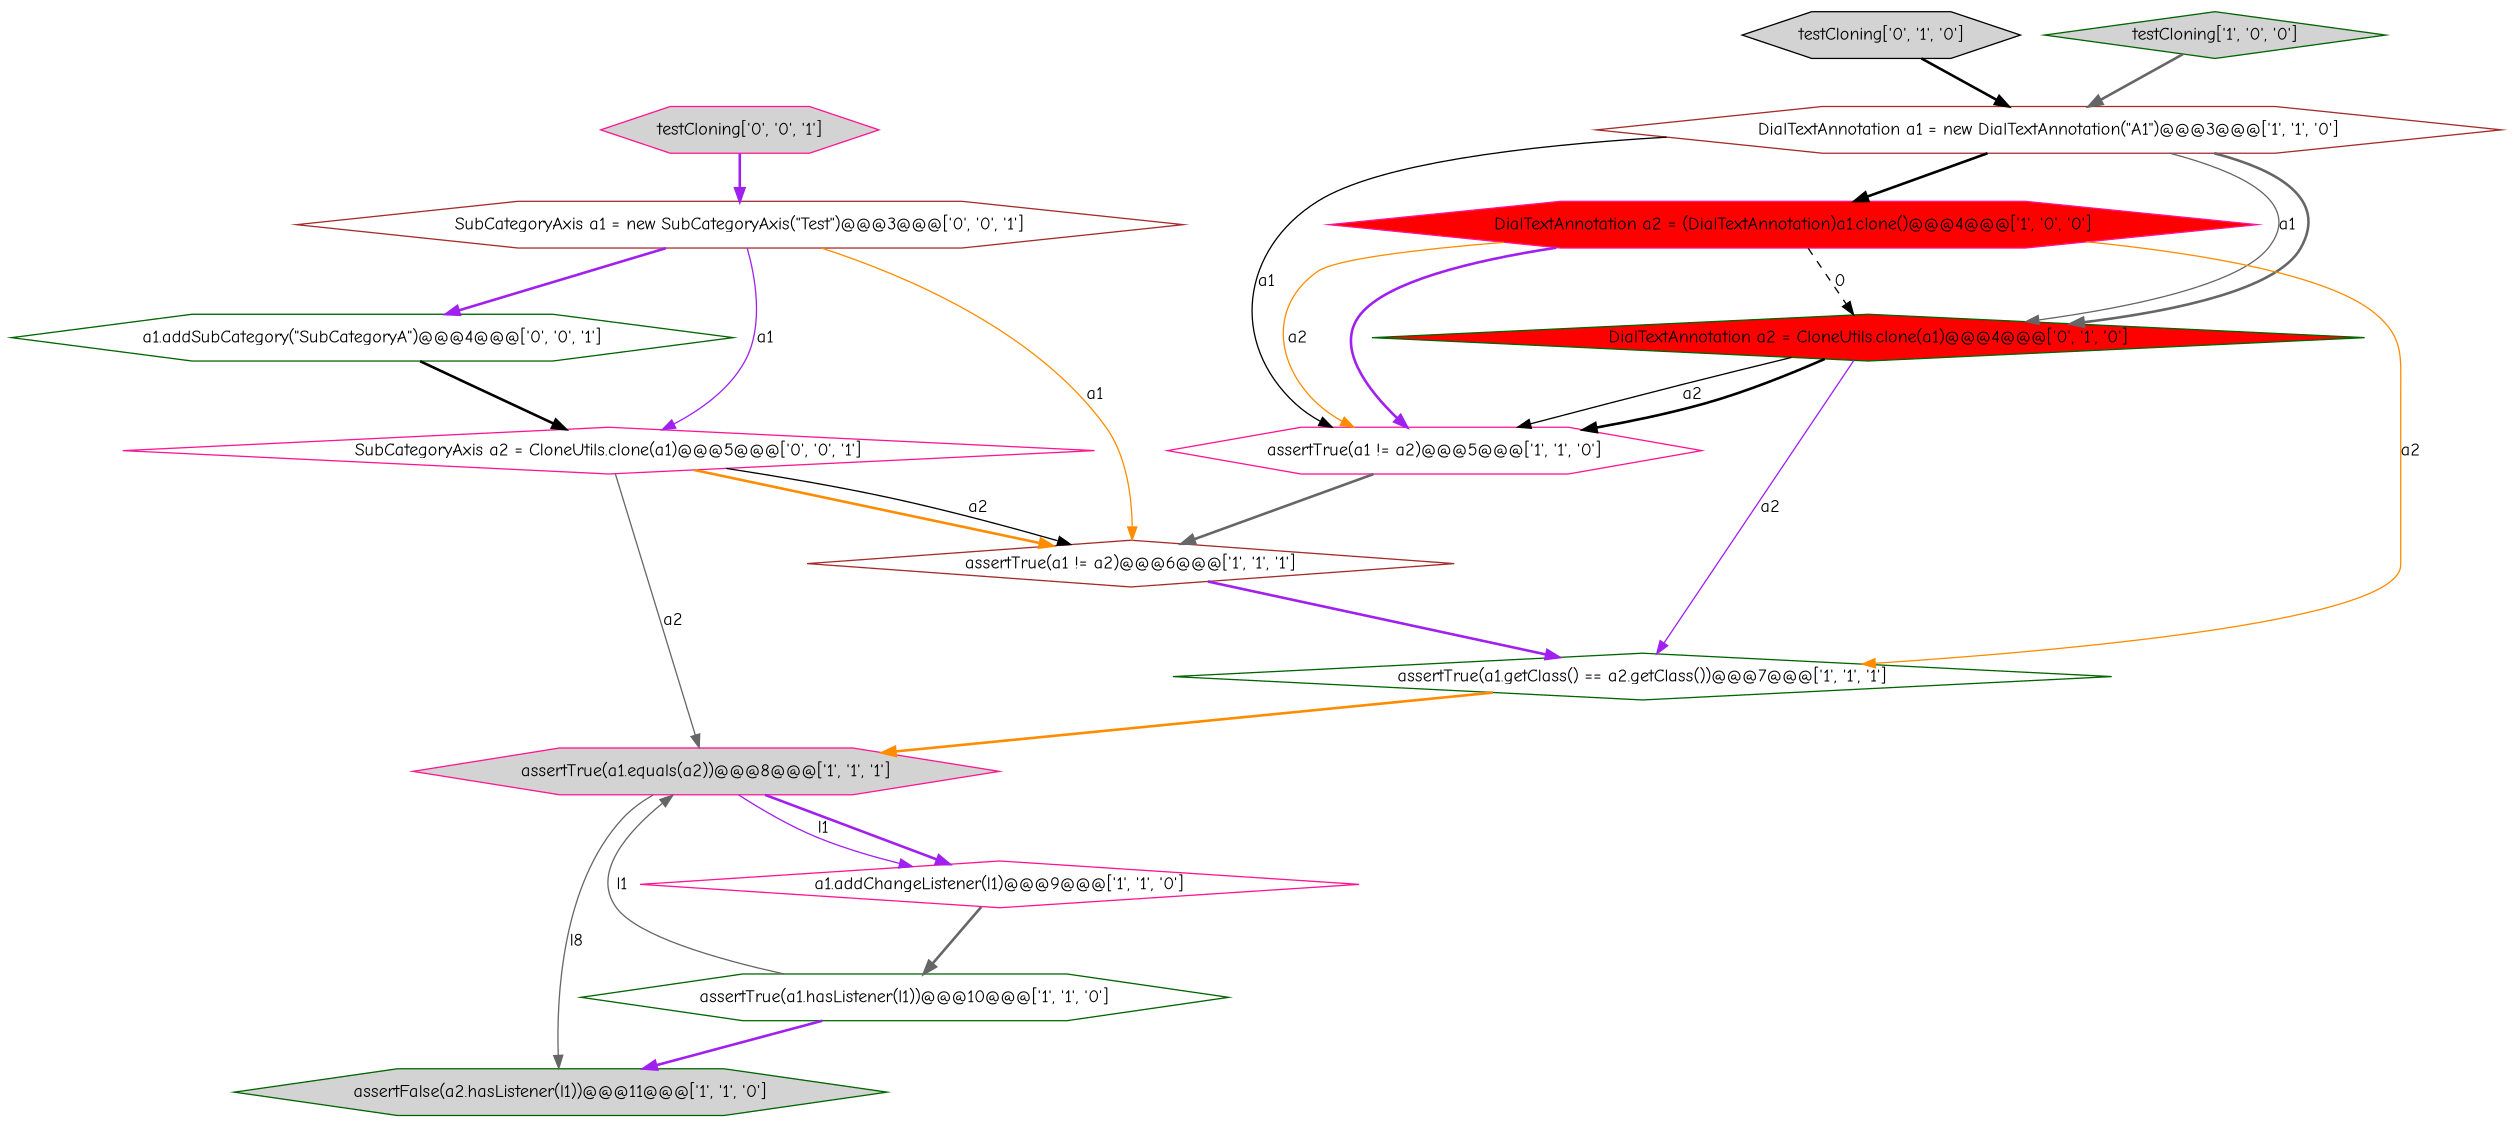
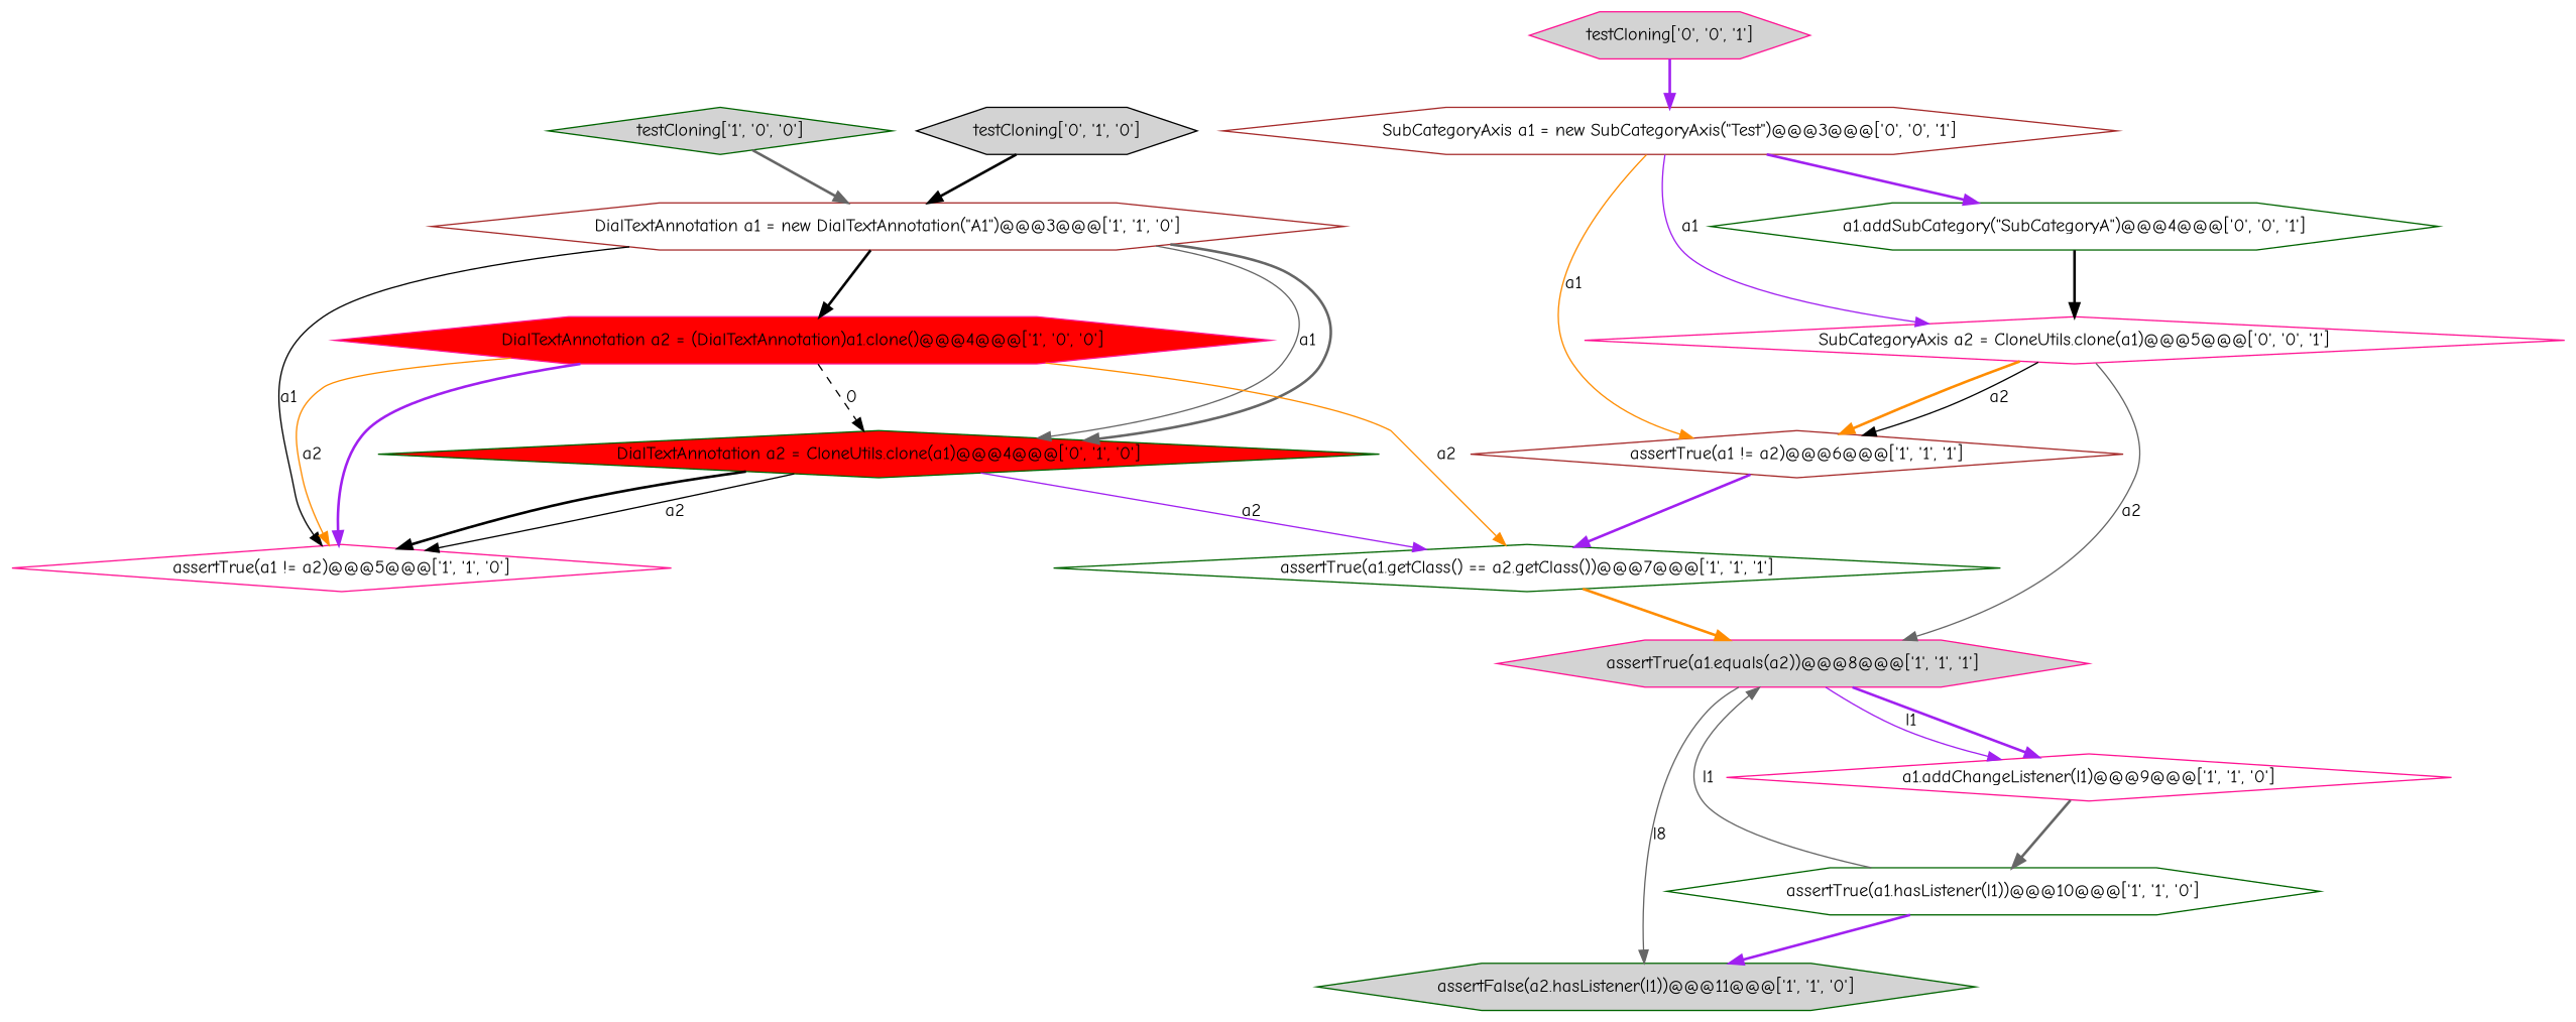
  digraph {
    fontname="Comic Neue"
    node [color=darkgreen fillcolor=white fontname="Comic Neue" shape=hexagon style=filled]
    edge [color=purple fontname="Comic Neue" style=bold]
    n1 [label="a1.addSubCategory(\"SubCategoryA\")@@@4@@@['0', '0', '1']"]
    n2 [color=deeppink label="SubCategoryAxis a2 = CloneUtils.clone(a1)@@@5@@@['0', '0', '1']" shape=diamond]
    n3 [color=brown label="assertTrue(a1 != a2)@@@6@@@['1', '1', '1']" shape=diamond]
    n4 [color=deeppink fillcolor=lightgray label="assertTrue(a1.equals(a2))@@@8@@@['1', '1', '1']"]
    n5 [color=black fillcolor=lightgray label="testCloning['0', '1', '0']"]
    n6 [color=brown label="DialTextAnnotation a1 = new DialTextAnnotation(\"A1\")@@@3@@@['1', '1', '0']"]
    n7 [fillcolor=red label="DialTextAnnotation a2 = CloneUtils.clone(a1)@@@4@@@['0', '1', '0']" shape=diamond]
-   n8 [color=deeppink label="assertTrue(a1 != a2)@@@5@@@['1', '1', '0']"]
+   n8 [color=deeppink label="assertTrue(a1 != a2)@@@5@@@['1', '1', '0']" shape=diamond]
    n9 [color=deeppink fillcolor=red label="DialTextAnnotation a2 = (DialTextAnnotation)a1.clone()@@@4@@@['1', '0', '0']"]
    n10 [label="assertTrue(a1.hasListener(l1))@@@10@@@['1', '1', '0']"]
    n11 [fillcolor=lightgray label="assertFalse(a2.hasListener(l1))@@@11@@@['1', '1', '0']"]
    n12 [label="assertTrue(a1.getClass() == a2.getClass())@@@7@@@['1', '1', '1']" shape=diamond]
    n13 [color=deeppink fillcolor=lightgray label="testCloning['0', '0', '1']"]
    n14 [color=brown label="SubCategoryAxis a1 = new SubCategoryAxis(\"Test\")@@@3@@@['0', '0', '1']"]
    n15 [color=deeppink label="a1.addChangeListener(l1)@@@9@@@['1', '1', '0']" shape=diamond]
    n16 [fillcolor=lightgray label="testCloning['1', '0', '0']" shape=diamond]
    n1 -> n2 [color=black]
    n2 -> n3 [color=darkorange]
    n2 -> n3 [color=black label=a2 style=solid]
    n2 -> n4 [color=gray40 label=a2 style=solid]
    n3 -> n12
    n4 -> n11 [color=gray40 label=l8 style=solid]
    n4 -> n15
    n4 -> n15 [label=l1 style=solid]
    n5 -> n6 [color=black]
    n6 -> n7 [color=gray40 label=a1 style=solid]
    n6 -> n7 [color=gray40]
    n6 -> n8 [color=black label=a1 style=solid]
    n6 -> n9 [color=black]
    n7 -> n8 [color=black label=a2 style=solid]
    n7 -> n8 [color=black]
    n7 -> n12 [label=a2 style=solid]
-   n8 -> n3 [color=gray40]
    n9 -> n7 [color=black label=0 style=dashed]
    n9 -> n8 [color=darkorange label=a2 style=solid]
    n9 -> n8
    n9 -> n12 [color=darkorange label=a2 style=solid]
    n10 -> n4 [color=gray40 label=l1 style=solid]
    n10 -> n11
    n12 -> n4 [color=darkorange]
    n13 -> n14
    n14 -> n1
    n14 -> n2 [label=a1 style=solid]
    n14 -> n3 [color=darkorange label=a1 style=solid]
    n15 -> n10 [color=gray40]
    n16 -> n6 [color=gray40]
  }
